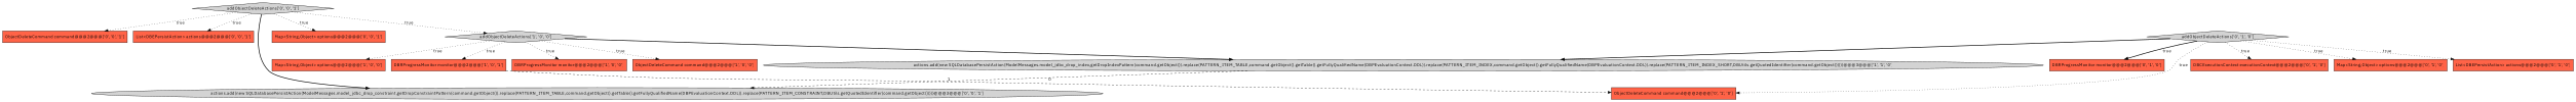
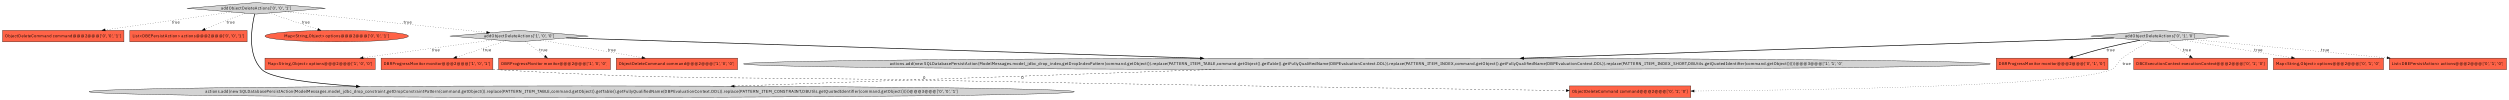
  digraph {
    fontname="IBM Plex Sans"
    node [fillcolor=tomato fontname="IBM Plex Sans" shape=box style=filled]
    edge [fontname="IBM Plex Sans" style=dotted]
    n1 [label="ObjectDeleteCommand command@@@2@@@['0', '0', '1']"]
    n2 [label="List<DBEPersistAction> actions@@@2@@@['0', '0', '1']"]
    n3 [fillcolor=lightgray label="addObjectDeleteActions['0', '1', '0']" shape=diamond]
    n4 [label="DBRProgressMonitor monitor@@@2@@@['0', '1', '0']"]
    n5 [label="ObjectDeleteCommand command@@@2@@@['0', '1', '0']"]
    n6 [label="DBCExecutionContext executionContext@@@2@@@['0', '1', '0']"]
    n7 [label="Map<String,Object> options@@@2@@@['0', '1', '0']"]
    n8 [label="List<DBEPersistAction> actions@@@2@@@['0', '1', '0']"]
    n9 [fillcolor=lightgray label="actions.add(new SQLDatabasePersistAction(ModelMessages.model_jdbc_drop_index,getDropIndexPattern(command.getObject()).replace(PATTERN_ITEM_TABLE,command.getObject().getTable().getFullyQualifiedName(DBPEvaluationContext.DDL)).replace(PATTERN_ITEM_INDEX,command.getObject().getFullyQualifiedName(DBPEvaluationContext.DDL)).replace(PATTERN_ITEM_INDEX_SHORT,DBUtils.getQuotedIdentifier(command.getObject()))))@@@3@@@['1', '1', '0']" shape=ellipse]
    n10 [fillcolor=lightgray label="actions.add(new SQLDatabasePersistAction(ModelMessages.model_jdbc_drop_constraint,getDropConstraintPattern(command.getObject()).replace(PATTERN_ITEM_TABLE,command.getObject().getTable().getFullyQualifiedName(DBPEvaluationContext.DDL)).replace(PATTERN_ITEM_CONSTRAINT,DBUtils.getQuotedIdentifier(command.getObject()))))@@@3@@@['0', '0', '1']" shape=ellipse]
    n11 [label="DBRProgressMonitor monitor@@@2@@@['1', '0', '0']"]
    n12 [fillcolor=lightgray label="addObjectDeleteActions['0', '0', '1']" shape=diamond]
-   n13 [label="Map<String,Object> options@@@2@@@['0', '0', '1']"]
+   n13 [label="Map<String,Object> options@@@2@@@['0', '0', '1']" shape=ellipse]
    n14 [fillcolor=lightgray label="addObjectDeleteActions['1', '0', '0']" shape=diamond]
    n15 [label="DBRProgressMonitor monitor@@@2@@@['1', '0', '1']"]
    n16 [label="ObjectDeleteCommand command@@@2@@@['1', '0', '0']"]
    n17 [label="Map<String,Object> options@@@2@@@['1', '0', '0']"]
    n3 -> n4 [label=true style=bold]
    n3 -> n5 [label=true]
    n3 -> n6 [label=true]
    n3 -> n7 [label=true]
    n3 -> n8 [label=true]
    n3 -> n9 [style=bold]
    n9 -> n10 [label=0 style=dashed]
    n12 -> n1 [label=true]
    n12 -> n2 [label=true]
    n12 -> n10 [style=bold]
    n12 -> n13 [label=true]
    n12 -> n14 [label=true]
    n14 -> n9 [style=bold]
    n14 -> n11 [label=true]
    n14 -> n15 [label=true]
    n14 -> n16 [label=true]
    n14 -> n17 [label=true]
-   n15 -> n5 [label=1 style=dashed]
+   n15 -> n5 [label=0 style=dashed]
  }
